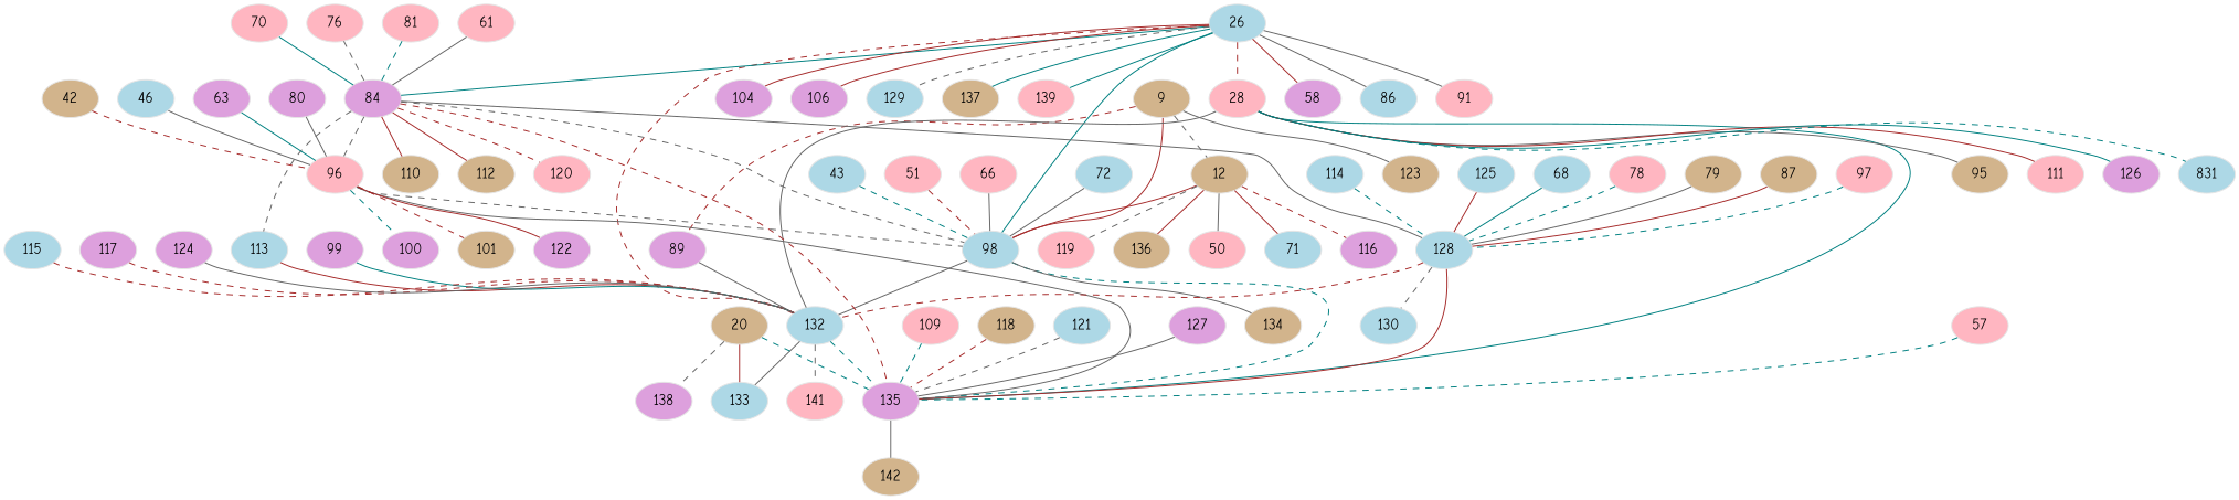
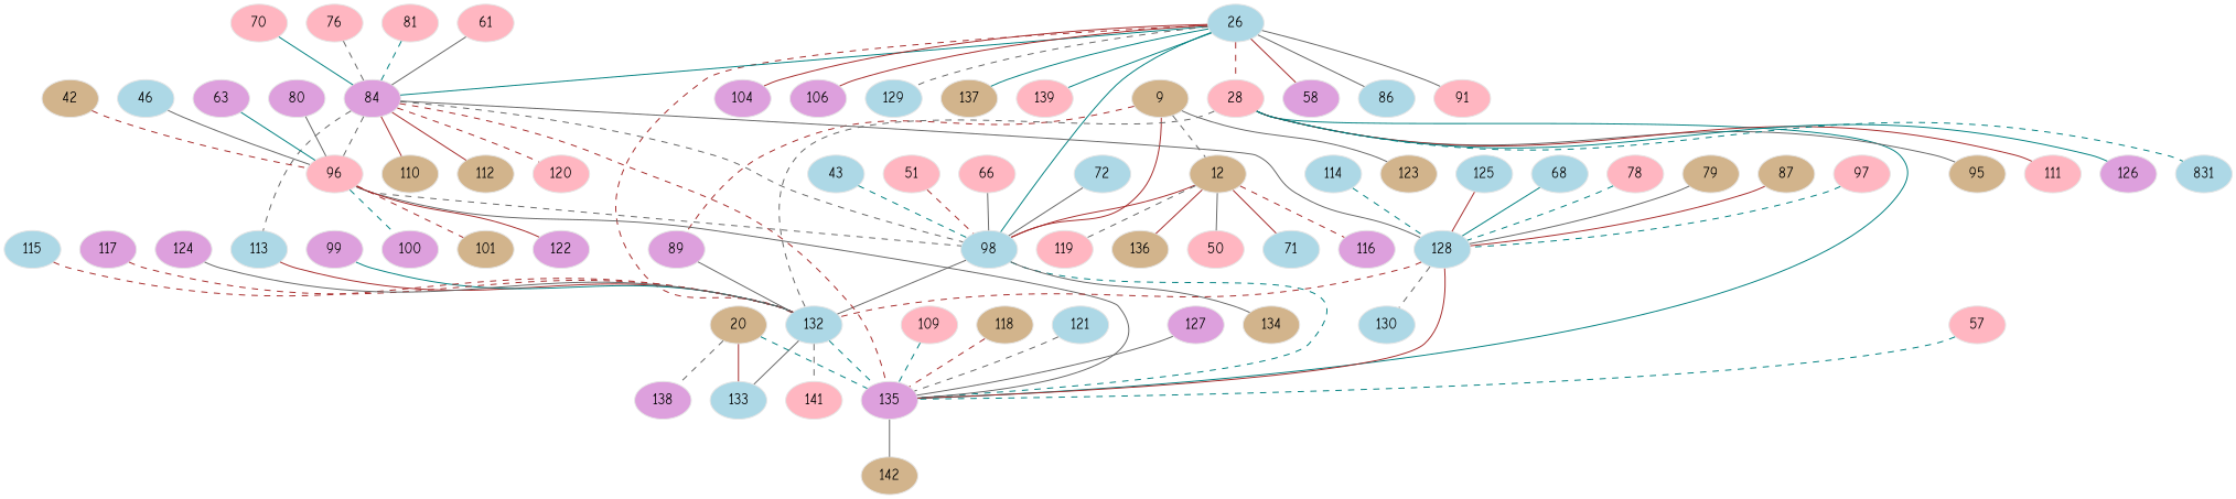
  graph {
    fontname="Comic Neue"
    node [color=gray90 fillcolor=lightblue fontname="Comic Neue" style=filled]
    edge [color=gray40 fontname="Comic Neue" style=solid]
    9 [fillcolor=tan super="+8"]
    12 [fillcolor=tan super="+10"]
    89 [fillcolor=plum super="+39+69"]
    98 [super="+14+41"]
    123 [fillcolor=tan]
    50 [fillcolor=lightpink]
    71
    116 [fillcolor=plum]
    119 [fillcolor=lightpink]
    136 [fillcolor=tan super="+85"]
    132 [super="+82+83+107+88"]
    135 [fillcolor=plum super="+103+36+105"]
    134 [fillcolor=tan]
    20 [fillcolor=tan super="+17"]
    133
    138 [fillcolor=plum]
    142 [fillcolor=tan super="+140"]
    26 [super="+24"]
    28 [fillcolor=lightpink super="+27+25"]
    58 [fillcolor=plum]
    84 [fillcolor=plum super="+74+37+44"]
    86
    91 [fillcolor=lightpink]
    104 [fillcolor=plum]
    106 [fillcolor=plum]
    129
    137 [fillcolor=tan]
    139 [fillcolor=lightpink]
    95 [fillcolor=tan super="+54"]
    111 [fillcolor=lightpink]
    126 [fillcolor=plum]
    n32 [label=831]
    96 [fillcolor=lightpink super="+35"]
    128 [super="+6"]
    110 [fillcolor=tan]
    112 [fillcolor=tan]
    113
    120 [fillcolor=lightpink super="+60"]
    141 [fillcolor=lightpink]
    42 [fillcolor=tan super="+40"]
    100 [fillcolor=plum]
    101 [fillcolor=tan]
    122 [fillcolor=plum]
    43
    46
    51 [fillcolor=lightpink]
    57 [fillcolor=lightpink]
    61 [fillcolor=lightpink]
    63 [fillcolor=plum]
    66 [fillcolor=lightpink]
    130
    68
    70 [fillcolor=lightpink]
    72
    76 [fillcolor=lightpink]
    78 [fillcolor=lightpink]
    79 [fillcolor=tan super="+77"]
    80 [fillcolor=plum]
    81 [fillcolor=lightpink super="+62"]
    87 [fillcolor=tan]
    97 [fillcolor=lightpink]
    99 [fillcolor=plum]
    109 [fillcolor=lightpink]
    114
    115
    117 [fillcolor=plum super="+108"]
    118 [fillcolor=tan super="+90"]
    121
    124 [fillcolor=plum]
    125
    127 [fillcolor=plum]
    9 -- 12 [style=dashed weight=4]
    9 -- 89 [color=brown style=dashed]
    9 -- 98 [color=brown weight=6]
    9 -- 123
    12 -- 98 [color=brown weight=6]
    12 -- 50
    12 -- 71 [color=brown]
    12 -- 116 [color=brown style=dashed]
    12 -- 119 [style=dashed]
    12 -- 136 [color=brown]
    89 -- 132
    98 -- 132
    98 -- 135 [color=teal style=dashed]
    98 -- 134
    132 -- 135 [color=teal style=dashed]
    132 -- 133
    132 -- 141 [style=dashed]
    135 -- 142
    20 -- 135 [color=teal style=dashed weight=10]
    20 -- 133 [color=brown]
    20 -- 138 [style=dashed]
    26 -- 98 [color=teal]
    26 -- 132 [color=brown style=dashed weight=2]
    26 -- 28 [color=brown style=dashed weight=12]
    26 -- 58 [color=brown]
    26 -- 84 [color=teal]
    26 -- 86
    26 -- 91
    26 -- 104 [color=brown]
    26 -- 106 [color=brown]
    26 -- 129 [style=dashed]
    26 -- 137 [color=teal]
    26 -- 139 [color=teal]
-   28 -- 132 [weight=2]
+   28 -- 132 [style=dashed weight=2]
    28 -- 135 [color=teal weight=2]
    28 -- 95
    28 -- 111 [color=brown]
    28 -- 126 [color=teal]
    28 -- n32 [color=teal style=dashed]
    84 -- 98 [style=dashed weight=3]
    84 -- 135 [color=brown style=dashed]
    84 -- 96 [style=dashed weight=12]
    84 -- 128
    84 -- 110 [color=brown]
    84 -- 112 [color=brown]
    84 -- 113 [style=dashed]
    84 -- 120 [color=brown style=dashed]
    96 -- 98 [style=dashed]
    96 -- 135
    96 -- 100 [color=teal style=dashed]
    96 -- 101 [color=brown style=dashed]
    96 -- 122 [color=brown]
    128 -- 132 [color=brown style=dashed weight=13]
    128 -- 135 [color=brown]
    128 -- 130 [style=dashed]
    113 -- 132 [color=brown]
    42 -- 96 [color=brown style=dashed]
    43 -- 98 [color=teal style=dashed]
    46 -- 96
    51 -- 98 [color=brown style=dashed]
    57 -- 135 [color=teal style=dashed]
    61 -- 84
    63 -- 96 [color=teal]
    66 -- 98
    68 -- 128 [color=teal]
    70 -- 84 [color=teal]
    72 -- 98
    76 -- 84 [style=dashed]
    78 -- 128 [color=teal style=dashed]
    79 -- 128
    80 -- 96
    81 -- 84 [color=teal style=dashed]
    87 -- 128 [color=brown]
    97 -- 128 [color=teal style=dashed]
    99 -- 132 [color=teal]
    109 -- 135 [color=teal style=dashed]
    114 -- 128 [color=teal style=dashed]
    115 -- 132 [color=brown style=dashed]
    117 -- 132 [color=brown style=dashed]
    118 -- 135 [color=brown style=dashed]
    121 -- 135 [style=dashed]
    124 -- 132
    125 -- 128 [color=brown]
    127 -- 135
  }
